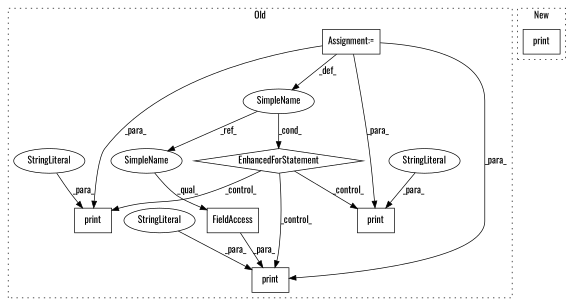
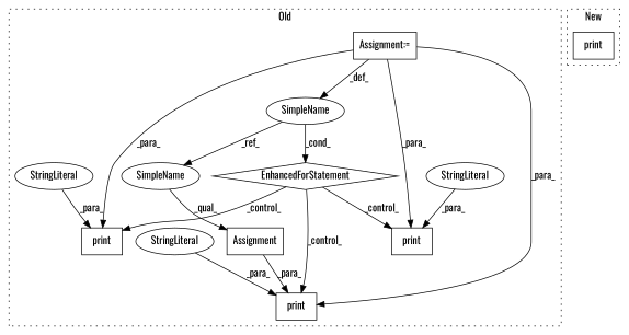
  digraph {
    fontname=Oswald
    node [a=32 l="6,1" s=1683 shape=box fontname=Oswald]
    edge [fontname=Oswald]
    n1 [a=70 l="53,2" label=EnhancedForStatement s="1435,1515" shape=diamond]
    n2 [a=7 l=1 label="Assignment:=" s=1401]
    n3 [label=print s="1607,1653"]
    n4 [a=42 l=9 label=SimpleName s=1492 shape=ellipse]
    n5 [a=45 l=9 label=StringLiteral s=1613 shape=ellipse]
-   n6 [a=22 l=20 label=FieldAccess]
+   n6 [a=22 l=20 label=Assignment]
    n7 [label=print s="1662,1703"]
    n8 [a=45 l=14 label=StringLiteral s=1668 shape=ellipse]
    n9 [label=print s="1552,1598"]
    n10 [a=45 l=8 label=StringLiteral s=1558 shape=ellipse]
    n11 [a=42 l=9 label=SimpleName shape=ellipse]
    n12 [label=print s="1641,1672"]
    subgraph cluster_1 {
      label=Old
      style=dotted
      n1
      n2
      n3
      n4
      n5
      n6
      n7
      n8
      n9
      n10
      n11
    }
    subgraph cluster_2 {
      label=New
      style=dotted
      n12
    }
    n1 -> n3 [label=_control_]
    n1 -> n7 [label=_control_]
    n1 -> n9 [label=_control_]
    n2 -> n3 [label=_para_]
    n2 -> n4 [label=_def_]
    n2 -> n7 [label=_para_]
    n2 -> n9 [label=_para_]
    n4 -> n1 [label=_cond_]
    n4 -> n11 [label=_ref_]
    n5 -> n3 [label=_para_]
    n6 -> n7 [label=_para_]
    n8 -> n7 [label=_para_]
    n10 -> n9 [label=_para_]
    n11 -> n6 [label=_qual_]
  }
